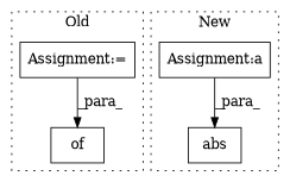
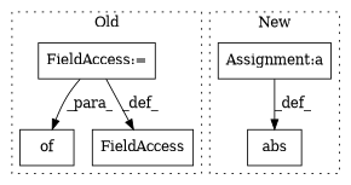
  digraph {
    node [a=32 shape=box]
    n1 [l=4 label=of s=1119]
-   n2 [a=7 l=1 label="Assignment:=" s=1114]
+   n2 [a=7 l=1 label="FieldAccess:=" s=1114]
+   n3 [a=22 l=13 label=FieldAccess s=1101]
    n4 [l="4,1" label=abs s="3606,3617"]
    n5 [a=27 l=3 label="Assignment:a" s=3611]
    subgraph cluster_1 {
      label=Old
      style=dotted
      n1
      n2
+     n3
    }
    subgraph cluster_2 {
      label=New
      style=dotted
      n4
      n5
    }
    n2 -> n1 [label=_para_]
-   n5 -> n4 [label=_para_]
+   n2 -> n3 [label=_def_]
+   n5 -> n4 [label=_def_]
  }
